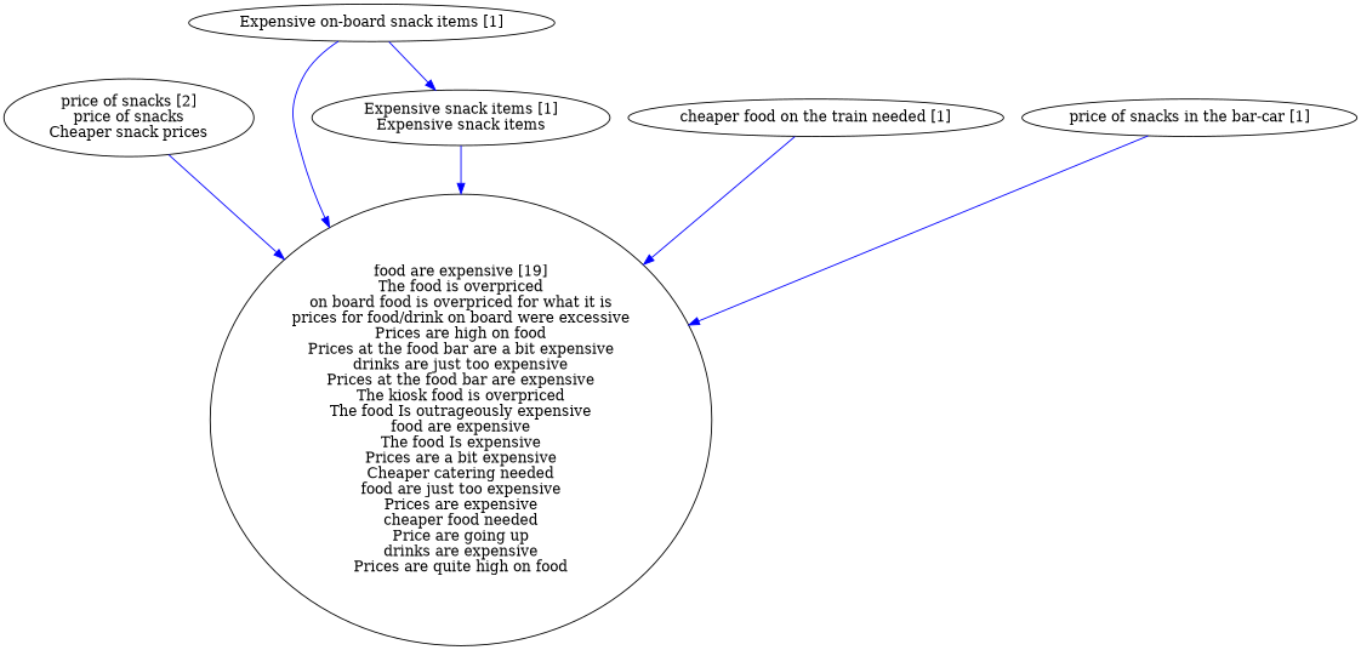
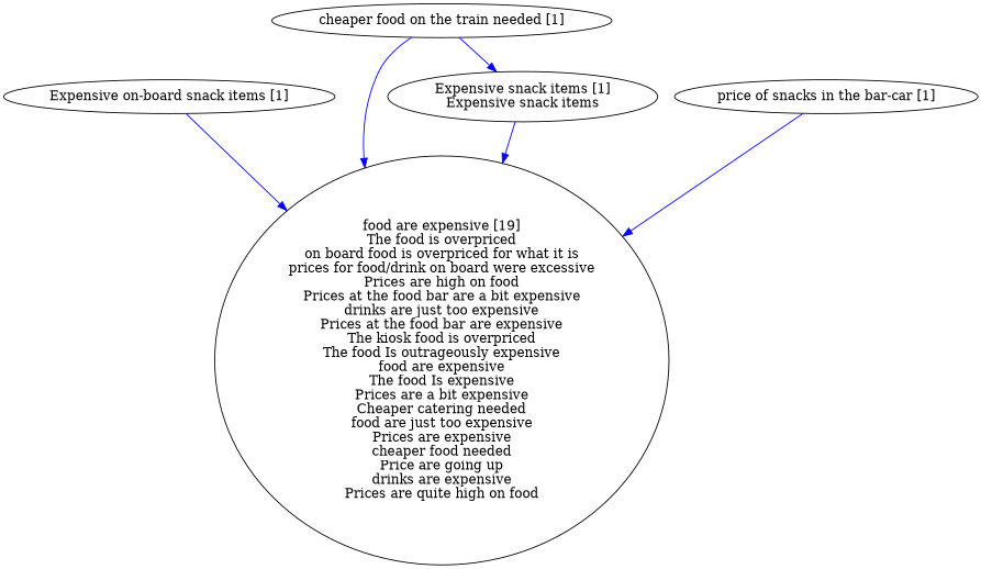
  digraph {
    edge [color=blue]
-   "price of snacks [2]\nprice of snacks\nCheaper snack prices"
    "food are expensive [19]\nThe food is overpriced\non board food is overpriced for what it is\nprices for food/drink on board were excessive\nPrices are high on food\nPrices at the food bar are a bit expensive\ndrinks are just too expensive\nPrices at the food bar are expensive\nThe kiosk food is overpriced\nThe food Is outrageously expensive\nfood are expensive\nThe food Is expensive\nPrices are a bit expensive\nCheaper catering needed\nfood are just too expensive\nPrices are expensive\ncheaper food needed\nPrice are going up\ndrinks are expensive\nPrices are quite high on food"
    "Expensive on-board snack items [1]"
    "Expensive snack items [1]\nExpensive snack items"
    "cheaper food on the train needed [1]"
    "price of snacks in the bar-car [1]"
-   "price of snacks [2]\nprice of snacks\nCheaper snack prices" -> "food are expensive [19]\nThe food is overpriced\non board food is overpriced for what it is\nprices for food/drink on board were excessive\nPrices are high on food\nPrices at the food bar are a bit expensive\ndrinks are just too expensive\nPrices at the food bar are expensive\nThe kiosk food is overpriced\nThe food Is outrageously expensive\nfood are expensive\nThe food Is expensive\nPrices are a bit expensive\nCheaper catering needed\nfood are just too expensive\nPrices are expensive\ncheaper food needed\nPrice are going up\ndrinks are expensive\nPrices are quite high on food"
    "Expensive on-board snack items [1]" -> "food are expensive [19]\nThe food is overpriced\non board food is overpriced for what it is\nprices for food/drink on board were excessive\nPrices are high on food\nPrices at the food bar are a bit expensive\ndrinks are just too expensive\nPrices at the food bar are expensive\nThe kiosk food is overpriced\nThe food Is outrageously expensive\nfood are expensive\nThe food Is expensive\nPrices are a bit expensive\nCheaper catering needed\nfood are just too expensive\nPrices are expensive\ncheaper food needed\nPrice are going up\ndrinks are expensive\nPrices are quite high on food"
-   "Expensive on-board snack items [1]" -> "Expensive snack items [1]\nExpensive snack items"
+   "cheaper food on the train needed [1]" -> "Expensive snack items [1]\nExpensive snack items"
    "Expensive snack items [1]\nExpensive snack items" -> "food are expensive [19]\nThe food is overpriced\non board food is overpriced for what it is\nprices for food/drink on board were excessive\nPrices are high on food\nPrices at the food bar are a bit expensive\ndrinks are just too expensive\nPrices at the food bar are expensive\nThe kiosk food is overpriced\nThe food Is outrageously expensive\nfood are expensive\nThe food Is expensive\nPrices are a bit expensive\nCheaper catering needed\nfood are just too expensive\nPrices are expensive\ncheaper food needed\nPrice are going up\ndrinks are expensive\nPrices are quite high on food"
    "cheaper food on the train needed [1]" -> "food are expensive [19]\nThe food is overpriced\non board food is overpriced for what it is\nprices for food/drink on board were excessive\nPrices are high on food\nPrices at the food bar are a bit expensive\ndrinks are just too expensive\nPrices at the food bar are expensive\nThe kiosk food is overpriced\nThe food Is outrageously expensive\nfood are expensive\nThe food Is expensive\nPrices are a bit expensive\nCheaper catering needed\nfood are just too expensive\nPrices are expensive\ncheaper food needed\nPrice are going up\ndrinks are expensive\nPrices are quite high on food"
    "price of snacks in the bar-car [1]" -> "food are expensive [19]\nThe food is overpriced\non board food is overpriced for what it is\nprices for food/drink on board were excessive\nPrices are high on food\nPrices at the food bar are a bit expensive\ndrinks are just too expensive\nPrices at the food bar are expensive\nThe kiosk food is overpriced\nThe food Is outrageously expensive\nfood are expensive\nThe food Is expensive\nPrices are a bit expensive\nCheaper catering needed\nfood are just too expensive\nPrices are expensive\ncheaper food needed\nPrice are going up\ndrinks are expensive\nPrices are quite high on food"
  }
